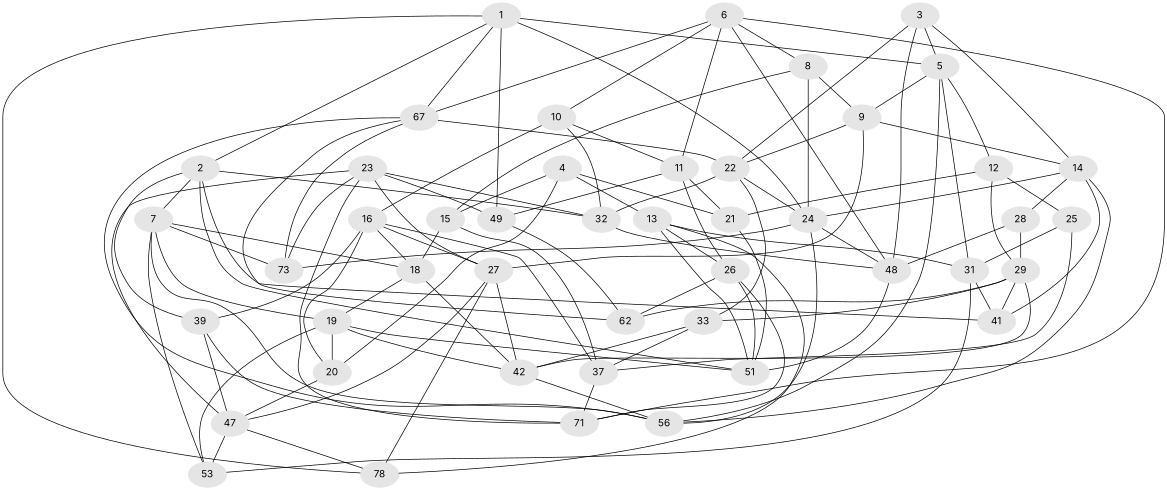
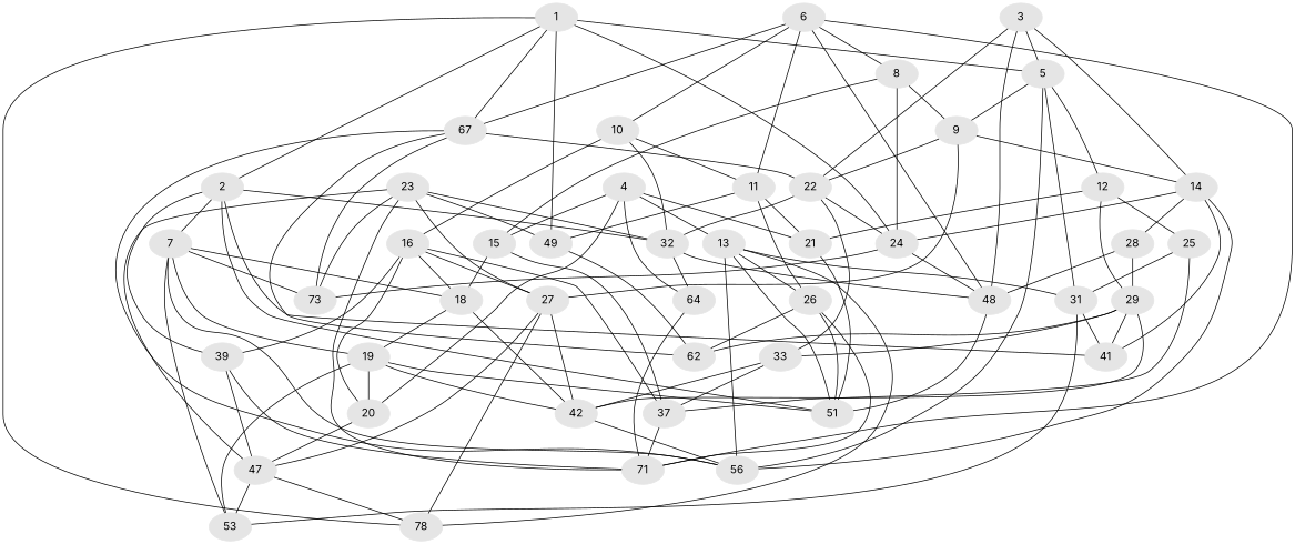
  graph {
    fontname=Inter
    node [color=gray90 fontname=Inter style=filled]
    edge [fontname=Inter]
    1 [super="+36"]
    2 [super="+55"]
    5 [super="+69"]
    n4 [label=67 super="+65"]
    24 [super="+74"]
    49
    78
    7 [super="+52"]
    32 [super="+43"]
    39
    41
    51 [super="+54"]
    9 [super="+45"]
    12 [super="+57"]
    31 [super="+35"]
    56 [super="+77"]
    22 [super="+60"]
    73
    62
    48 [super="+72"]
    18 [super="+61"]
    19 [super="+46"]
    53
+   64
    71 [super="+76"]
    47 [super="+70"]
    3
    14 [super="+34"]
    28
    33
    4 [super="+59"]
    13 [super="+38"]
    15
    20
    21
    26 [super="+67"]
    37 [super="+40"]
    27 [super="+68"]
    25
    29 [super="+50"]
    6 [super="+75"]
    8
    10
    11 [super="+66"]
    16 [super="+63"]
    42 [super="+44"]
    23 [super="+58"]
    1 -- 2
    1 -- 5
    1 -- n4
    1 -- 24
    1 -- 49
    1 -- 78
    2 -- 7
    2 -- 32
    2 -- 39
    2 -- 41
    2 -- 51
    5 -- 9
    5 -- 12
    5 -- 31
    5 -- 56
    n4 -- 56
    n4 -- 22
    n4 -- 73
    n4 -- 62
    24 -- 73
    24 -- 48
    49 -- 62
    7 -- 56
    7 -- 73
    7 -- 18
    7 -- 19
    7 -- 53
    32 -- 48
+   32 -- 64
    39 -- 71
    39 -- 47
    9 -- 22
    9 -- 14
    9 -- 27 [weight=2]
    12 -- 21
    12 -- 25
    12 -- 29
    31 -- 41
    31 -- 53
    22 -- 24
    22 -- 32
    22 -- 33
    48 -- 51
    18 -- 19
    18 -- 42
    19 -- 51
    19 -- 53
    19 -- 20
    19 -- 42
+   64 -- 71
    47 -- 78
    47 -- 53
    3 -- 5
    3 -- 22
    3 -- 48
    3 -- 14
    14 -- 24
    14 -- 41
    14 -- 56
    14 -- 28
    28 -- 48
    28 -- 29
    33 -- 37
    33 -- 42
+   4 -- 64 [weight=2]
    4 -- 13
    4 -- 15
    4 -- 20
    4 -- 21
    13 -- 78
    13 -- 51
    13 -- 31
-   24 -- 56
+   13 -- 56
    13 -- 26
    15 -- 18
    15 -- 37
    20 -- 47
    21 -- 51
    26 -- 51
    26 -- 62
    26 -- 71
    37 -- 71
    27 -- 78
    27 -- 47
    27 -- 42
    25 -- 31
    25 -- 37
    29 -- 41
    29 -- 62
    29 -- 33
    29 -- 42
    6 -- n4
    6 -- 48
    6 -- 71
    6 -- 8
    6 -- 10
    6 -- 11
    8 -- 24
    8 -- 9
    8 -- 15
    10 -- 32
    10 -- 11
    10 -- 16
    11 -- 49
    11 -- 21
    11 -- 26 [weight=2]
    16 -- 39
    16 -- 18
    16 -- 20
    16 -- 37
    16 -- 27
    42 -- 56
    23 -- 49
    23 -- 32
    23 -- 73
    23 -- 71
    23 -- 47
    23 -- 27
  }
